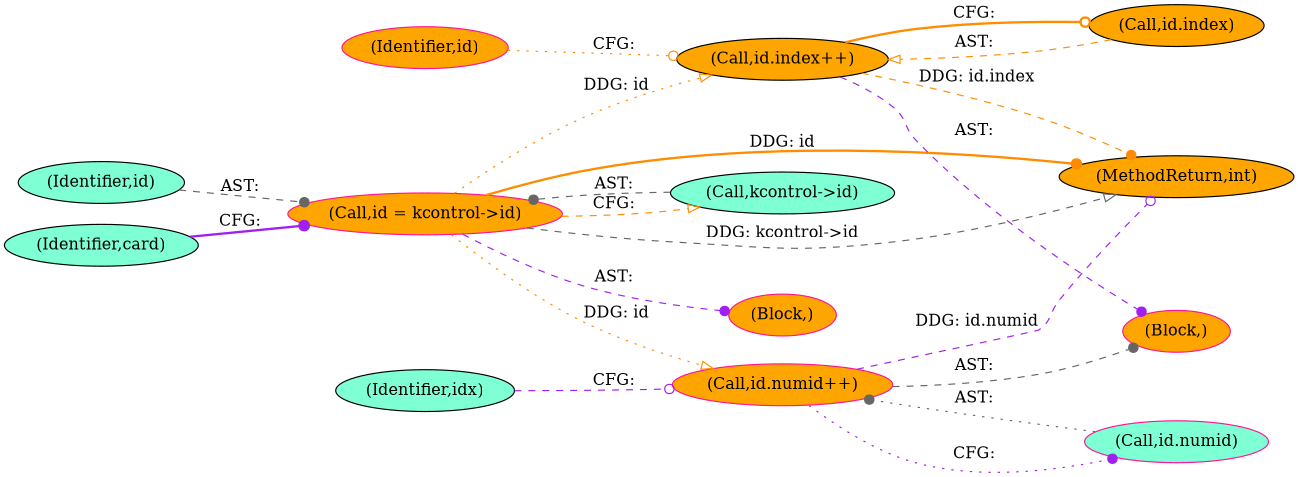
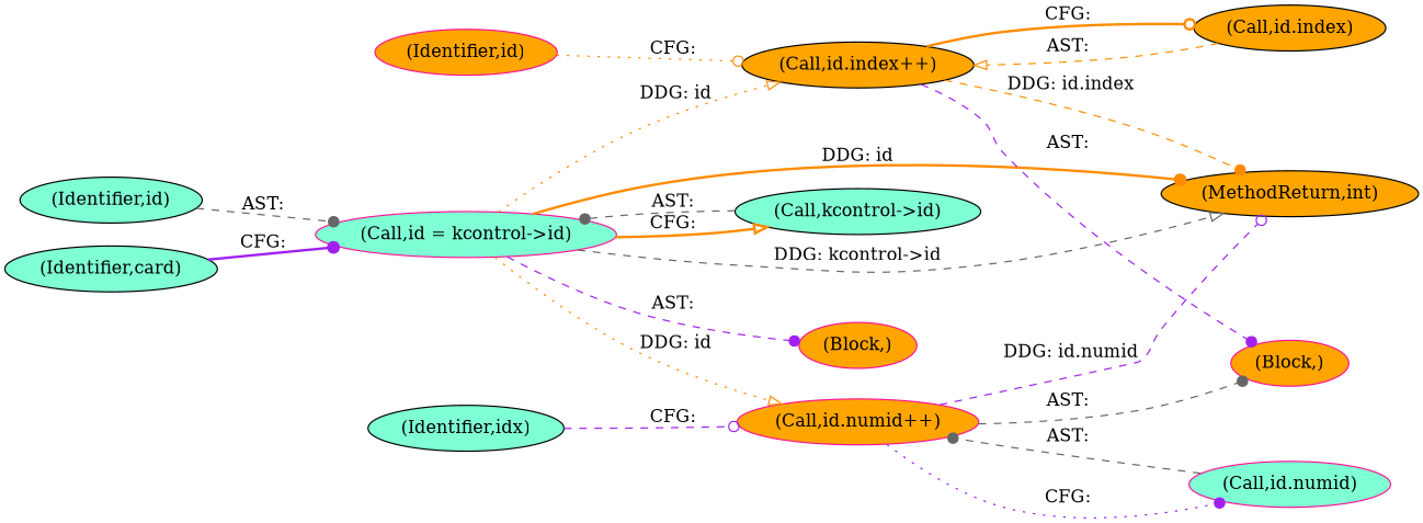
  digraph {
    rankdir=LR
    node [color=black fillcolor=orange style=filled]
    edge [arrowhead=dot color=darkorange style=dashed]
-   n1 [color=deeppink label="(Call,id = kcontrol->id)"]
+   n1 [color=deeppink fillcolor=aquamarine label="(Call,id = kcontrol->id)"]
    n2 [label="(Call,id.index++)"]
    n3 [color=deeppink label="(Call,id.numid++)"]
    n4 [color=deeppink label="(Block,)"]
    n5 [fillcolor=aquamarine label="(Call,kcontrol->id)"]
    n6 [label="(MethodReturn,int)"]
    n7 [color=deeppink label="(Block,)"]
    n8 [label="(Call,id.index)"]
    n9 [color=deeppink fillcolor=aquamarine label="(Call,id.numid)"]
    n10 [color=deeppink label="(Identifier,id)"]
    n11 [fillcolor=aquamarine label="(Identifier,id)"]
    n12 [fillcolor=aquamarine label="(Identifier,idx)"]
    n13 [fillcolor=aquamarine label="(Identifier,card)"]
    n1 -> n2 [arrowhead=onormal label="DDG: id" style=dotted]
    n1 -> n3 [arrowhead=onormal label="DDG: id" style=dotted]
    n1 -> n4 [color=purple label="AST: "]
-   n1 -> n5 [arrowhead=onormal label="CFG: "]
+   n1 -> n5 [arrowhead=onormal label="CFG: " style=bold]
    n1 -> n6 [label="DDG: id" style=bold]
    n1 -> n6 [arrowhead=onormal color=gray40 label="DDG: kcontrol->id"]
    n2 -> n6 [label="DDG: id.index"]
    n2 -> n7 [color=purple label="AST: "]
    n2 -> n8 [arrowhead=odot label="CFG: " style=bold]
    n3 -> n6 [arrowhead=odot color=purple label="DDG: id.numid"]
    n3 -> n7 [color=gray40 label="AST: "]
    n3 -> n9 [color=purple label="CFG: " style=dotted]
    n5 -> n1 [color=gray40 label="AST: "]
    n8 -> n2 [arrowhead=onormal label="AST: "]
-   n9 -> n3 [color=gray40 label="AST: " style=dotted]
+   n9 -> n3 [color=gray40 label="AST: "]
    n10 -> n2 [arrowhead=odot label="CFG: " style=dotted]
    n11 -> n1 [color=gray40 label="AST: "]
    n12 -> n3 [arrowhead=odot color=purple label="CFG: "]
    n13 -> n1 [color=purple label="CFG: " style=bold]
  }
